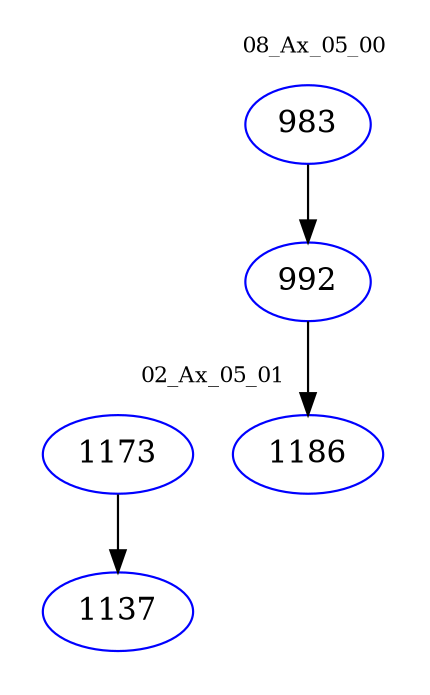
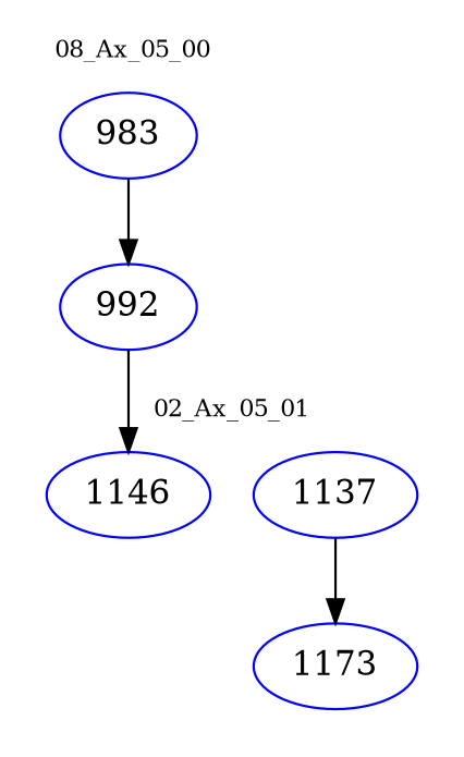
  digraph {
    node [color=blue]
    edge [color=black]
    n1 [label=983]
    n2 [label=992]
    n3 [label=1137]
-   n4 [label=1186]
+   n4 [label=1146]
    n5 [label=1173]
    subgraph cluster_1 {
      color=white
      fontsize=10
      label="08_Ax_05_00"
      n1
      n2
    }
    subgraph cluster_2 {
      color=white
      fontsize=10
      label="02_Ax_05_01"
      n3
      n4
      n5
    }
    n1 -> n2
    n2 -> n4
-   n5 -> n3
+   n3 -> n5
  }
